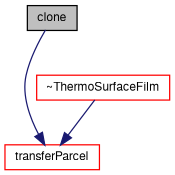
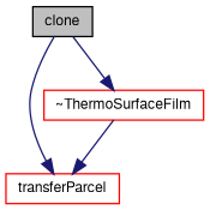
  digraph {
    rankdir=TB
    node [color=red fontname=FreeSans fontsize=10 shape=record]
    edge [color=midnightblue fontname=FreeSans fontsize=10 labelfontname=FreeSans labelfontsize=10 style=solid]
    n1 [color=black fillcolor=grey75 fontcolor=black height=0.2 label=clone style=filled width=0.4]
    n2 [height=0.2 label=transferParcel width=0.4]
    n3 [height=0.2 label="~ThermoSurfaceFilm" width=0.4]
    n1 -> n2
+   n1 -> n3
    n3 -> n2
  }
